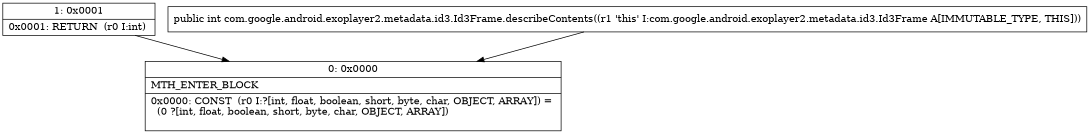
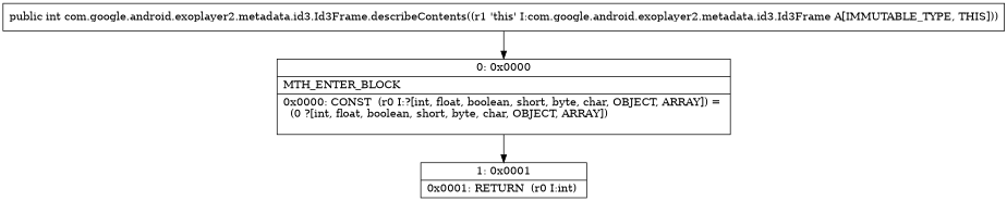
  digraph {
    node [shape=record]
    n1 [label="{0\:\ 0x0000|MTH_ENTER_BLOCK\l|0x0000: CONST  (r0 I:?[int, float, boolean, short, byte, char, OBJECT, ARRAY]) = \l  (0 ?[int, float, boolean, short, byte, char, OBJECT, ARRAY])\l \l}"]
    n2 [label="{1\:\ 0x0001|0x0001: RETURN  (r0 I:int) \l}"]
    n3 [label="{public int com.google.android.exoplayer2.metadata.id3.Id3Frame.describeContents((r1 'this' I:com.google.android.exoplayer2.metadata.id3.Id3Frame A[IMMUTABLE_TYPE, THIS])) }"]
-   n2 -> n1
+   n1 -> n2
    n3 -> n1
  }
